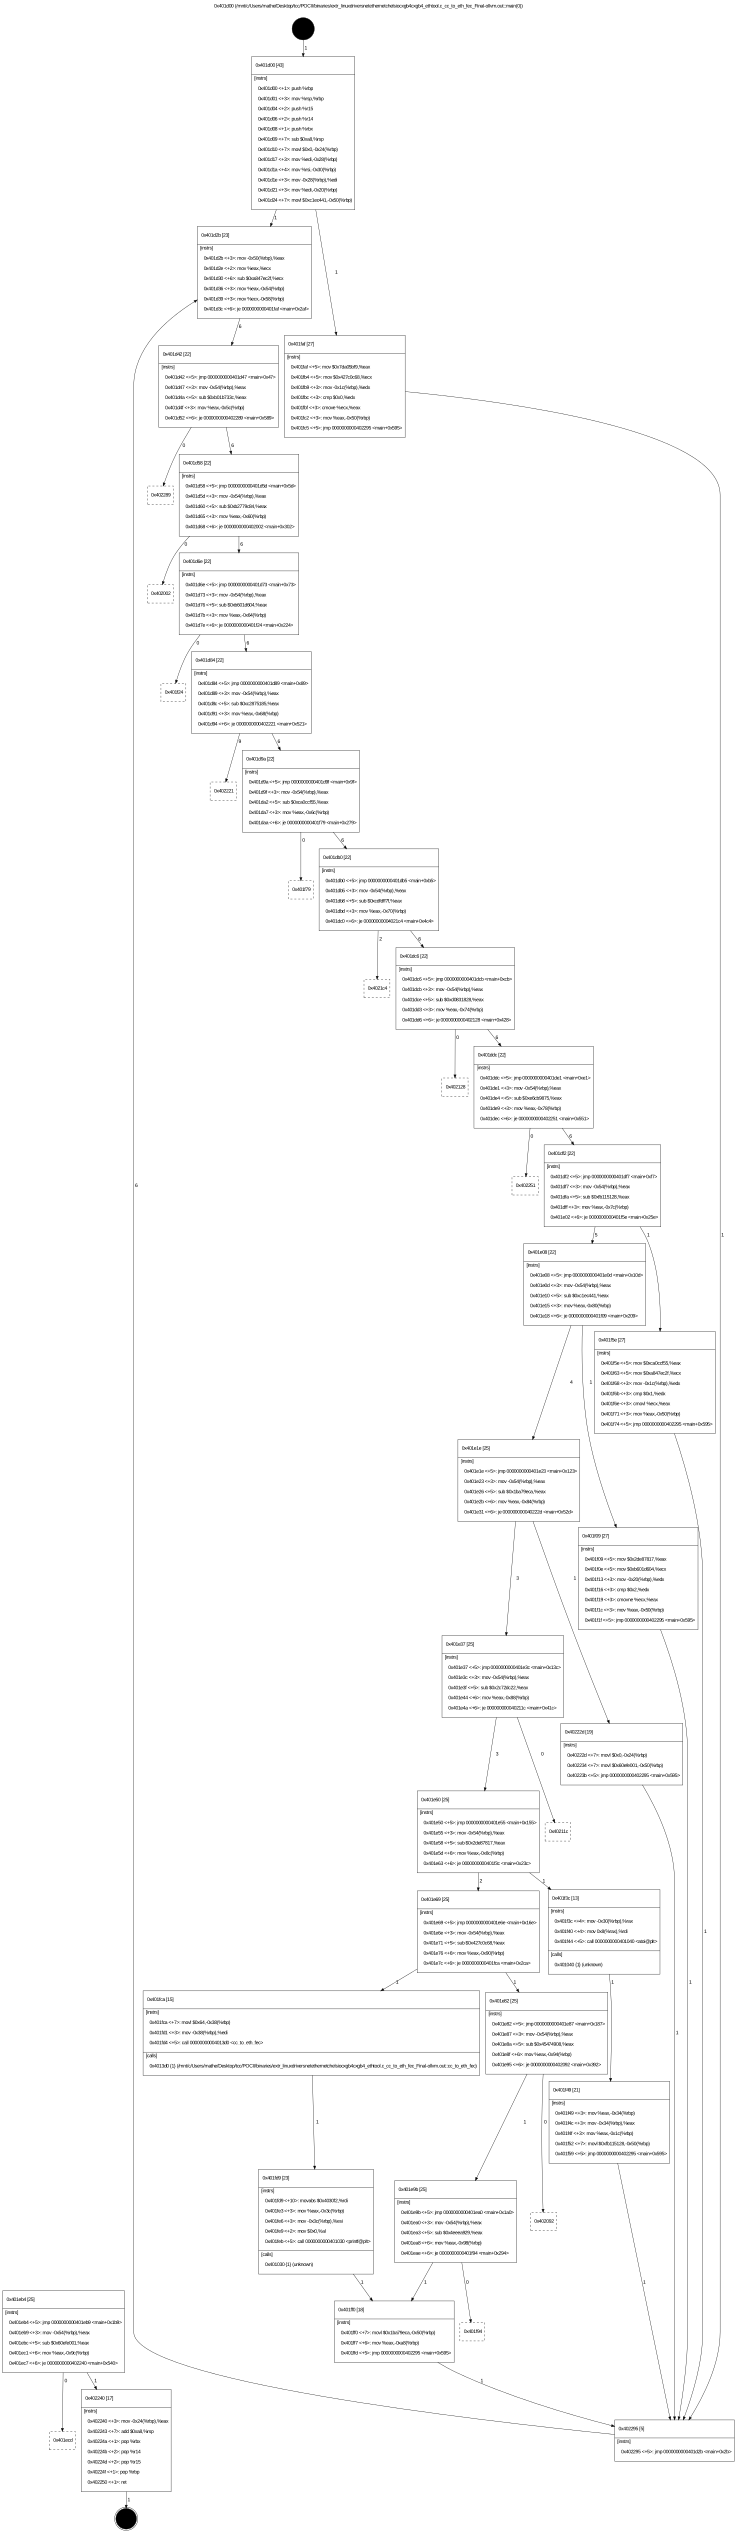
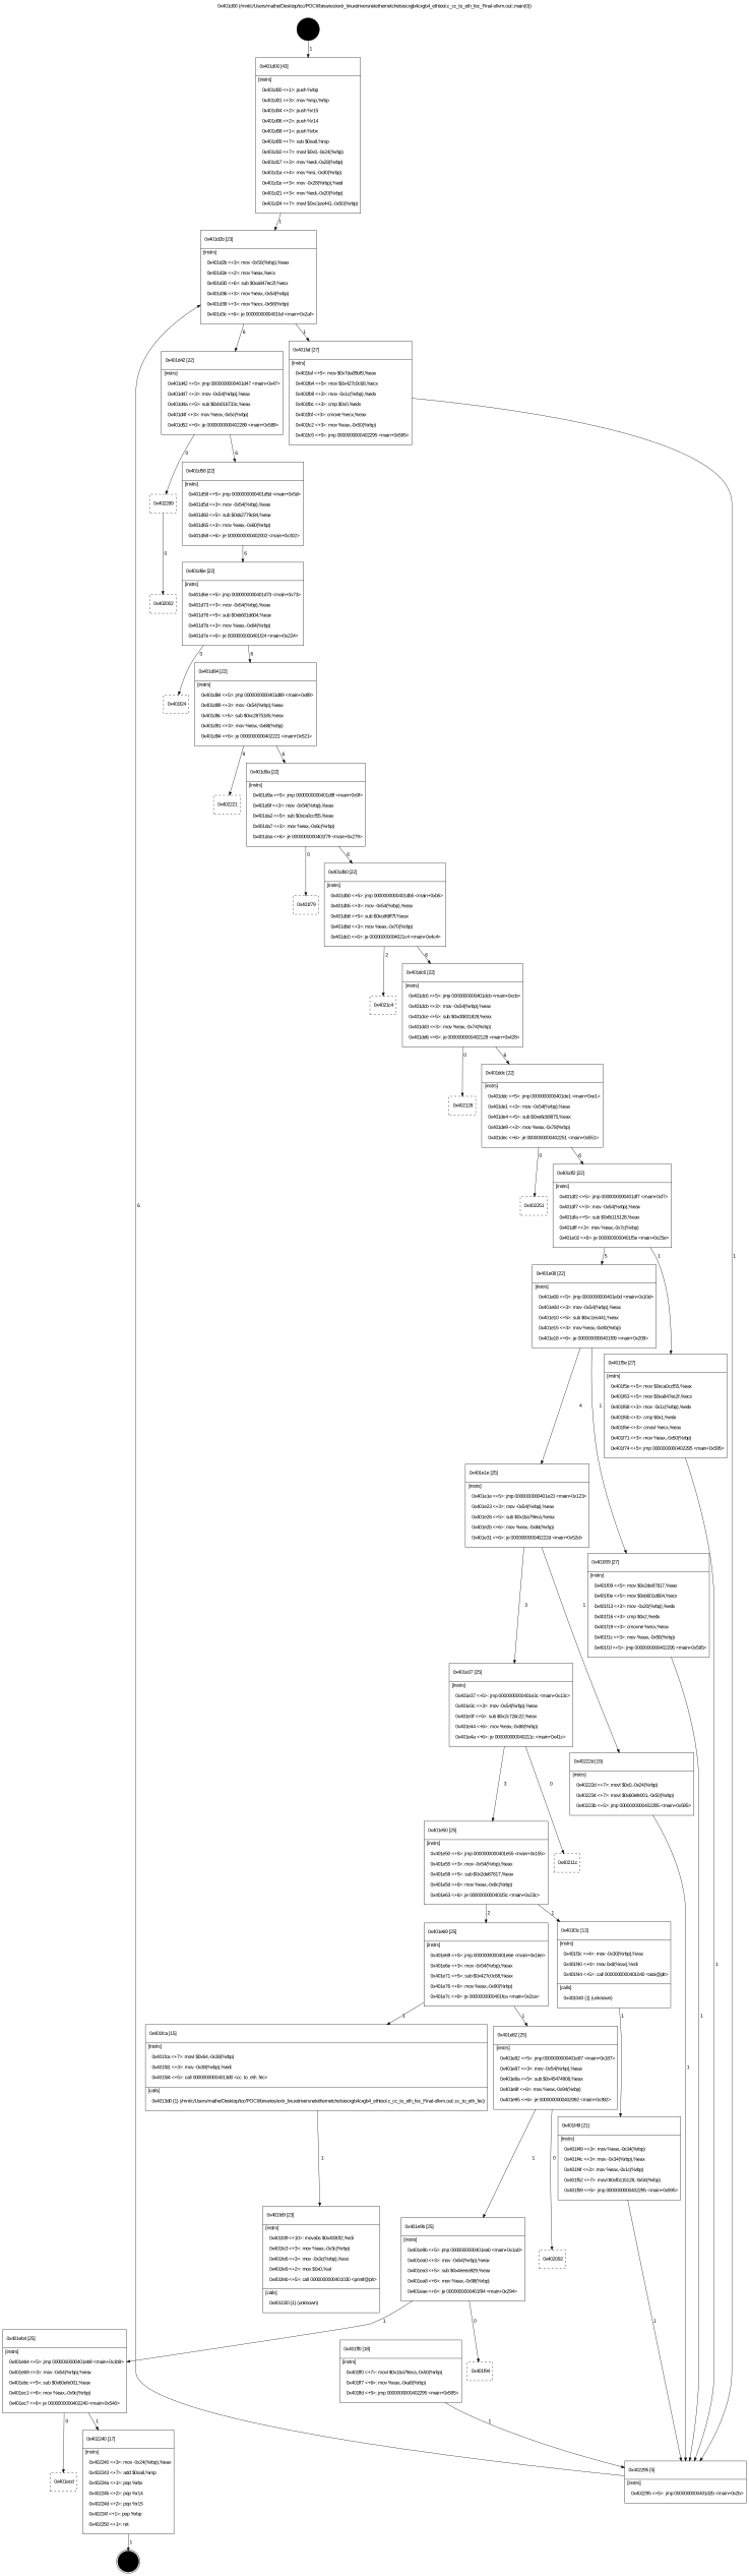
  digraph {
    fontname="Liberation Sans"
    label="0x401d00 (/mnt/c/Users/mathe/Desktop/tcc/POCII/binaries/extr_linuxdriversnetethernetchelsiocxgb4cxgb4_ethtool.c_cc_to_eth_fec_Final-ollvm.out::main(0))"
    labelloc=t
    node [fontname="Liberation Sans" shape=record]
    edge [fontname="Liberation Sans"]
    Entry [fillcolor=black height=0.3 shape=circle style=filled width=0.3]
    n2 [label="{\n     0x401d00 [43]\l\n     | [instrs]\l\n     &nbsp;&nbsp;0x401d00 \<+1\>: push %rbp\l\n     &nbsp;&nbsp;0x401d01 \<+3\>: mov %rsp,%rbp\l\n     &nbsp;&nbsp;0x401d04 \<+2\>: push %r15\l\n     &nbsp;&nbsp;0x401d06 \<+2\>: push %r14\l\n     &nbsp;&nbsp;0x401d08 \<+1\>: push %rbx\l\n     &nbsp;&nbsp;0x401d09 \<+7\>: sub $0xa8,%rsp\l\n     &nbsp;&nbsp;0x401d10 \<+7\>: movl $0x0,-0x24(%rbp)\l\n     &nbsp;&nbsp;0x401d17 \<+3\>: mov %edi,-0x28(%rbp)\l\n     &nbsp;&nbsp;0x401d1a \<+4\>: mov %rsi,-0x30(%rbp)\l\n     &nbsp;&nbsp;0x401d1e \<+3\>: mov -0x28(%rbp),%edi\l\n     &nbsp;&nbsp;0x401d21 \<+3\>: mov %edi,-0x20(%rbp)\l\n     &nbsp;&nbsp;0x401d24 \<+7\>: movl $0xc1ec441,-0x50(%rbp)\l\n  }"]
    n3 [label="{\n     0x401d2b [23]\l\n     | [instrs]\l\n     &nbsp;&nbsp;0x401d2b \<+3\>: mov -0x50(%rbp),%eax\l\n     &nbsp;&nbsp;0x401d2e \<+2\>: mov %eax,%ecx\l\n     &nbsp;&nbsp;0x401d30 \<+6\>: sub $0xa847ec2f,%ecx\l\n     &nbsp;&nbsp;0x401d36 \<+3\>: mov %eax,-0x54(%rbp)\l\n     &nbsp;&nbsp;0x401d39 \<+3\>: mov %ecx,-0x58(%rbp)\l\n     &nbsp;&nbsp;0x401d3c \<+6\>: je 0000000000401faf \<main+0x2af\>\l\n  }"]
    n4 [label="{\n     0x401faf [27]\l\n     | [instrs]\l\n     &nbsp;&nbsp;0x401faf \<+5\>: mov $0x7da05bf9,%eax\l\n     &nbsp;&nbsp;0x401fb4 \<+5\>: mov $0x427c0c68,%ecx\l\n     &nbsp;&nbsp;0x401fb9 \<+3\>: mov -0x1c(%rbp),%edx\l\n     &nbsp;&nbsp;0x401fbc \<+3\>: cmp $0x0,%edx\l\n     &nbsp;&nbsp;0x401fbf \<+3\>: cmove %ecx,%eax\l\n     &nbsp;&nbsp;0x401fc2 \<+3\>: mov %eax,-0x50(%rbp)\l\n     &nbsp;&nbsp;0x401fc5 \<+5\>: jmp 0000000000402295 \<main+0x595\>\l\n  }"]
    n5 [label="{\n     0x401d42 [22]\l\n     | [instrs]\l\n     &nbsp;&nbsp;0x401d42 \<+5\>: jmp 0000000000401d47 \<main+0x47\>\l\n     &nbsp;&nbsp;0x401d47 \<+3\>: mov -0x54(%rbp),%eax\l\n     &nbsp;&nbsp;0x401d4a \<+5\>: sub $0xb01b733c,%eax\l\n     &nbsp;&nbsp;0x401d4f \<+3\>: mov %eax,-0x5c(%rbp)\l\n     &nbsp;&nbsp;0x401d52 \<+6\>: je 0000000000402289 \<main+0x589\>\l\n  }"]
    n6 [label="{\n     0x402295 [5]\l\n     | [instrs]\l\n     &nbsp;&nbsp;0x402295 \<+5\>: jmp 0000000000401d2b \<main+0x2b\>\l\n  }"]
    n7 [label="{\n     0x402289\l\n  }" style=dashed]
    n8 [label="{\n     0x401d58 [22]\l\n     | [instrs]\l\n     &nbsp;&nbsp;0x401d58 \<+5\>: jmp 0000000000401d5d \<main+0x5d\>\l\n     &nbsp;&nbsp;0x401d5d \<+3\>: mov -0x54(%rbp),%eax\l\n     &nbsp;&nbsp;0x401d60 \<+5\>: sub $0xb2779c84,%eax\l\n     &nbsp;&nbsp;0x401d65 \<+3\>: mov %eax,-0x60(%rbp)\l\n     &nbsp;&nbsp;0x401d68 \<+6\>: je 0000000000402002 \<main+0x302\>\l\n  }"]
    n9 [label="{\n     0x402002\l\n  }" style=dashed]
    n10 [label="{\n     0x401d6e [22]\l\n     | [instrs]\l\n     &nbsp;&nbsp;0x401d6e \<+5\>: jmp 0000000000401d73 \<main+0x73\>\l\n     &nbsp;&nbsp;0x401d73 \<+3\>: mov -0x54(%rbp),%eax\l\n     &nbsp;&nbsp;0x401d76 \<+5\>: sub $0xb601d604,%eax\l\n     &nbsp;&nbsp;0x401d7b \<+3\>: mov %eax,-0x64(%rbp)\l\n     &nbsp;&nbsp;0x401d7e \<+6\>: je 0000000000401f24 \<main+0x224\>\l\n  }"]
    Exit [fillcolor=black height=0.3 peripheries=2 shape=circle style=filled width=0.3]
    n12 [label="{\n     0x401f24\l\n  }" style=dashed]
    n13 [label="{\n     0x401d84 [22]\l\n     | [instrs]\l\n     &nbsp;&nbsp;0x401d84 \<+5\>: jmp 0000000000401d89 \<main+0x89\>\l\n     &nbsp;&nbsp;0x401d89 \<+3\>: mov -0x54(%rbp),%eax\l\n     &nbsp;&nbsp;0x401d8c \<+5\>: sub $0xc2875185,%eax\l\n     &nbsp;&nbsp;0x401d91 \<+3\>: mov %eax,-0x68(%rbp)\l\n     &nbsp;&nbsp;0x401d94 \<+6\>: je 0000000000402221 \<main+0x521\>\l\n  }"]
    n14 [label="{\n     0x401ecd\l\n  }" style=dashed]
    n15 [label="{\n     0x402221\l\n  }" style=dashed]
    n16 [label="{\n     0x401d9a [22]\l\n     | [instrs]\l\n     &nbsp;&nbsp;0x401d9a \<+5\>: jmp 0000000000401d9f \<main+0x9f\>\l\n     &nbsp;&nbsp;0x401d9f \<+3\>: mov -0x54(%rbp),%eax\l\n     &nbsp;&nbsp;0x401da2 \<+5\>: sub $0xca0ccf55,%eax\l\n     &nbsp;&nbsp;0x401da7 \<+3\>: mov %eax,-0x6c(%rbp)\l\n     &nbsp;&nbsp;0x401daa \<+6\>: je 0000000000401f79 \<main+0x279\>\l\n  }"]
    n17 [label="{\n     0x402240 [17]\l\n     | [instrs]\l\n     &nbsp;&nbsp;0x402240 \<+3\>: mov -0x24(%rbp),%eax\l\n     &nbsp;&nbsp;0x402243 \<+7\>: add $0xa8,%rsp\l\n     &nbsp;&nbsp;0x40224a \<+1\>: pop %rbx\l\n     &nbsp;&nbsp;0x40224b \<+2\>: pop %r14\l\n     &nbsp;&nbsp;0x40224d \<+2\>: pop %r15\l\n     &nbsp;&nbsp;0x40224f \<+1\>: pop %rbp\l\n     &nbsp;&nbsp;0x402250 \<+1\>: ret\l\n  }"]
    n18 [label="{\n     0x401f79\l\n  }" style=dashed]
    n19 [label="{\n     0x401db0 [22]\l\n     | [instrs]\l\n     &nbsp;&nbsp;0x401db0 \<+5\>: jmp 0000000000401db5 \<main+0xb5\>\l\n     &nbsp;&nbsp;0x401db5 \<+3\>: mov -0x54(%rbp),%eax\l\n     &nbsp;&nbsp;0x401db8 \<+5\>: sub $0xcdfdff7f,%eax\l\n     &nbsp;&nbsp;0x401dbd \<+3\>: mov %eax,-0x70(%rbp)\l\n     &nbsp;&nbsp;0x401dc0 \<+6\>: je 00000000004021c4 \<main+0x4c4\>\l\n  }"]
    n20 [label="{\n     0x401eb4 [25]\l\n     | [instrs]\l\n     &nbsp;&nbsp;0x401eb4 \<+5\>: jmp 0000000000401eb9 \<main+0x1b9\>\l\n     &nbsp;&nbsp;0x401eb9 \<+3\>: mov -0x54(%rbp),%eax\l\n     &nbsp;&nbsp;0x401ebc \<+5\>: sub $0x60efe001,%eax\l\n     &nbsp;&nbsp;0x401ec1 \<+6\>: mov %eax,-0x9c(%rbp)\l\n     &nbsp;&nbsp;0x401ec7 \<+6\>: je 0000000000402240 \<main+0x540\>\l\n  }"]
    n21 [label="{\n     0x4021c4\l\n  }" style=dashed]
    n22 [label="{\n     0x401dc6 [22]\l\n     | [instrs]\l\n     &nbsp;&nbsp;0x401dc6 \<+5\>: jmp 0000000000401dcb \<main+0xcb\>\l\n     &nbsp;&nbsp;0x401dcb \<+3\>: mov -0x54(%rbp),%eax\l\n     &nbsp;&nbsp;0x401dce \<+5\>: sub $0xd0831828,%eax\l\n     &nbsp;&nbsp;0x401dd3 \<+3\>: mov %eax,-0x74(%rbp)\l\n     &nbsp;&nbsp;0x401dd6 \<+6\>: je 0000000000402128 \<main+0x428\>\l\n  }"]
    n23 [label="{\n     0x401f94\l\n  }" style=dashed]
    n24 [label="{\n     0x402128\l\n  }" style=dashed]
    n25 [label="{\n     0x401ddc [22]\l\n     | [instrs]\l\n     &nbsp;&nbsp;0x401ddc \<+5\>: jmp 0000000000401de1 \<main+0xe1\>\l\n     &nbsp;&nbsp;0x401de1 \<+3\>: mov -0x54(%rbp),%eax\l\n     &nbsp;&nbsp;0x401de4 \<+5\>: sub $0xe6cb9875,%eax\l\n     &nbsp;&nbsp;0x401de9 \<+3\>: mov %eax,-0x78(%rbp)\l\n     &nbsp;&nbsp;0x401dec \<+6\>: je 0000000000402251 \<main+0x551\>\l\n  }"]
    n26 [label="{\n     0x401e9b [25]\l\n     | [instrs]\l\n     &nbsp;&nbsp;0x401e9b \<+5\>: jmp 0000000000401ea0 \<main+0x1a0\>\l\n     &nbsp;&nbsp;0x401ea0 \<+3\>: mov -0x54(%rbp),%eax\l\n     &nbsp;&nbsp;0x401ea3 \<+5\>: sub $0x4eeea929,%eax\l\n     &nbsp;&nbsp;0x401ea8 \<+6\>: mov %eax,-0x98(%rbp)\l\n     &nbsp;&nbsp;0x401eae \<+6\>: je 0000000000401f94 \<main+0x294\>\l\n  }"]
    n27 [label="{\n     0x402251\l\n  }" style=dashed]
    n28 [label="{\n     0x401df2 [22]\l\n     | [instrs]\l\n     &nbsp;&nbsp;0x401df2 \<+5\>: jmp 0000000000401df7 \<main+0xf7\>\l\n     &nbsp;&nbsp;0x401df7 \<+3\>: mov -0x54(%rbp),%eax\l\n     &nbsp;&nbsp;0x401dfa \<+5\>: sub $0xfb115128,%eax\l\n     &nbsp;&nbsp;0x401dff \<+3\>: mov %eax,-0x7c(%rbp)\l\n     &nbsp;&nbsp;0x401e02 \<+6\>: je 0000000000401f5e \<main+0x25e\>\l\n  }"]
    n29 [label="{\n     0x402092\l\n  }" style=dashed]
    n30 [label="{\n     0x401f5e [27]\l\n     | [instrs]\l\n     &nbsp;&nbsp;0x401f5e \<+5\>: mov $0xca0ccf55,%eax\l\n     &nbsp;&nbsp;0x401f63 \<+5\>: mov $0xa847ec2f,%ecx\l\n     &nbsp;&nbsp;0x401f68 \<+3\>: mov -0x1c(%rbp),%edx\l\n     &nbsp;&nbsp;0x401f6b \<+3\>: cmp $0x1,%edx\l\n     &nbsp;&nbsp;0x401f6e \<+3\>: cmovl %ecx,%eax\l\n     &nbsp;&nbsp;0x401f71 \<+3\>: mov %eax,-0x50(%rbp)\l\n     &nbsp;&nbsp;0x401f74 \<+5\>: jmp 0000000000402295 \<main+0x595\>\l\n  }"]
    n31 [label="{\n     0x401e08 [22]\l\n     | [instrs]\l\n     &nbsp;&nbsp;0x401e08 \<+5\>: jmp 0000000000401e0d \<main+0x10d\>\l\n     &nbsp;&nbsp;0x401e0d \<+3\>: mov -0x54(%rbp),%eax\l\n     &nbsp;&nbsp;0x401e10 \<+5\>: sub $0xc1ec441,%eax\l\n     &nbsp;&nbsp;0x401e15 \<+3\>: mov %eax,-0x80(%rbp)\l\n     &nbsp;&nbsp;0x401e18 \<+6\>: je 0000000000401f09 \<main+0x209\>\l\n  }"]
    n32 [label="{\n     0x401ff0 [18]\l\n     | [instrs]\l\n     &nbsp;&nbsp;0x401ff0 \<+7\>: movl $0x1ba79eca,-0x50(%rbp)\l\n     &nbsp;&nbsp;0x401ff7 \<+6\>: mov %eax,-0xa8(%rbp)\l\n     &nbsp;&nbsp;0x401ffd \<+5\>: jmp 0000000000402295 \<main+0x595\>\l\n  }"]
    n33 [label="{\n     0x401f09 [27]\l\n     | [instrs]\l\n     &nbsp;&nbsp;0x401f09 \<+5\>: mov $0x2de87817,%eax\l\n     &nbsp;&nbsp;0x401f0e \<+5\>: mov $0xb601d604,%ecx\l\n     &nbsp;&nbsp;0x401f13 \<+3\>: mov -0x20(%rbp),%edx\l\n     &nbsp;&nbsp;0x401f16 \<+3\>: cmp $0x2,%edx\l\n     &nbsp;&nbsp;0x401f19 \<+3\>: cmovne %ecx,%eax\l\n     &nbsp;&nbsp;0x401f1c \<+3\>: mov %eax,-0x50(%rbp)\l\n     &nbsp;&nbsp;0x401f1f \<+5\>: jmp 0000000000402295 \<main+0x595\>\l\n  }"]
    n34 [label="{\n     0x401e1e [25]\l\n     | [instrs]\l\n     &nbsp;&nbsp;0x401e1e \<+5\>: jmp 0000000000401e23 \<main+0x123\>\l\n     &nbsp;&nbsp;0x401e23 \<+3\>: mov -0x54(%rbp),%eax\l\n     &nbsp;&nbsp;0x401e26 \<+5\>: sub $0x1ba79eca,%eax\l\n     &nbsp;&nbsp;0x401e2b \<+6\>: mov %eax,-0x84(%rbp)\l\n     &nbsp;&nbsp;0x401e31 \<+6\>: je 000000000040222d \<main+0x52d\>\l\n  }"]
    n35 [label="{\n     0x401fd9 [23]\l\n     | [instrs]\l\n     &nbsp;&nbsp;0x401fd9 \<+10\>: movabs $0x4030f2,%rdi\l\n     &nbsp;&nbsp;0x401fe3 \<+3\>: mov %eax,-0x3c(%rbp)\l\n     &nbsp;&nbsp;0x401fe6 \<+3\>: mov -0x3c(%rbp),%esi\l\n     &nbsp;&nbsp;0x401fe9 \<+2\>: mov $0x0,%al\l\n     &nbsp;&nbsp;0x401feb \<+5\>: call 0000000000401030 \<printf@plt\>\l\n     | [calls]\l\n     &nbsp;&nbsp;0x401030 \{1\} (unknown)\l\n  }"]
    n36 [label="{\n     0x40222d [19]\l\n     | [instrs]\l\n     &nbsp;&nbsp;0x40222d \<+7\>: movl $0x0,-0x24(%rbp)\l\n     &nbsp;&nbsp;0x402234 \<+7\>: movl $0x60efe001,-0x50(%rbp)\l\n     &nbsp;&nbsp;0x40223b \<+5\>: jmp 0000000000402295 \<main+0x595\>\l\n  }"]
    n37 [label="{\n     0x401e37 [25]\l\n     | [instrs]\l\n     &nbsp;&nbsp;0x401e37 \<+5\>: jmp 0000000000401e3c \<main+0x13c\>\l\n     &nbsp;&nbsp;0x401e3c \<+3\>: mov -0x54(%rbp),%eax\l\n     &nbsp;&nbsp;0x401e3f \<+5\>: sub $0x2c72dc22,%eax\l\n     &nbsp;&nbsp;0x401e44 \<+6\>: mov %eax,-0x88(%rbp)\l\n     &nbsp;&nbsp;0x401e4a \<+6\>: je 000000000040211c \<main+0x41c\>\l\n  }"]
    n38 [label="{\n     0x401e82 [25]\l\n     | [instrs]\l\n     &nbsp;&nbsp;0x401e82 \<+5\>: jmp 0000000000401e87 \<main+0x187\>\l\n     &nbsp;&nbsp;0x401e87 \<+3\>: mov -0x54(%rbp),%eax\l\n     &nbsp;&nbsp;0x401e8a \<+5\>: sub $0x45474908,%eax\l\n     &nbsp;&nbsp;0x401e8f \<+6\>: mov %eax,-0x94(%rbp)\l\n     &nbsp;&nbsp;0x401e95 \<+6\>: je 0000000000402092 \<main+0x392\>\l\n  }"]
    n39 [label="{\n     0x40211c\l\n  }" style=dashed]
    n40 [label="{\n     0x401e50 [25]\l\n     | [instrs]\l\n     &nbsp;&nbsp;0x401e50 \<+5\>: jmp 0000000000401e55 \<main+0x155\>\l\n     &nbsp;&nbsp;0x401e55 \<+3\>: mov -0x54(%rbp),%eax\l\n     &nbsp;&nbsp;0x401e58 \<+5\>: sub $0x2de87817,%eax\l\n     &nbsp;&nbsp;0x401e5d \<+6\>: mov %eax,-0x8c(%rbp)\l\n     &nbsp;&nbsp;0x401e63 \<+6\>: je 0000000000401f3c \<main+0x23c\>\l\n  }"]
    n41 [label="{\n     0x401fca [15]\l\n     | [instrs]\l\n     &nbsp;&nbsp;0x401fca \<+7\>: movl $0x64,-0x38(%rbp)\l\n     &nbsp;&nbsp;0x401fd1 \<+3\>: mov -0x38(%rbp),%edi\l\n     &nbsp;&nbsp;0x401fd4 \<+5\>: call 00000000004013d0 \<cc_to_eth_fec\>\l\n     | [calls]\l\n     &nbsp;&nbsp;0x4013d0 \{1\} (/mnt/c/Users/mathe/Desktop/tcc/POCII/binaries/extr_linuxdriversnetethernetchelsiocxgb4cxgb4_ethtool.c_cc_to_eth_fec_Final-ollvm.out::cc_to_eth_fec)\l\n  }"]
    n42 [label="{\n     0x401e69 [25]\l\n     | [instrs]\l\n     &nbsp;&nbsp;0x401e69 \<+5\>: jmp 0000000000401e6e \<main+0x16e\>\l\n     &nbsp;&nbsp;0x401e6e \<+3\>: mov -0x54(%rbp),%eax\l\n     &nbsp;&nbsp;0x401e71 \<+5\>: sub $0x427c0c68,%eax\l\n     &nbsp;&nbsp;0x401e76 \<+6\>: mov %eax,-0x90(%rbp)\l\n     &nbsp;&nbsp;0x401e7c \<+6\>: je 0000000000401fca \<main+0x2ca\>\l\n  }"]
    n43 [label="{\n     0x401f3c [13]\l\n     | [instrs]\l\n     &nbsp;&nbsp;0x401f3c \<+4\>: mov -0x30(%rbp),%rax\l\n     &nbsp;&nbsp;0x401f40 \<+4\>: mov 0x8(%rax),%rdi\l\n     &nbsp;&nbsp;0x401f44 \<+5\>: call 0000000000401040 \<atoi@plt\>\l\n     | [calls]\l\n     &nbsp;&nbsp;0x401040 \{1\} (unknown)\l\n  }"]
    n44 [label="{\n     0x401f49 [21]\l\n     | [instrs]\l\n     &nbsp;&nbsp;0x401f49 \<+3\>: mov %eax,-0x34(%rbp)\l\n     &nbsp;&nbsp;0x401f4c \<+3\>: mov -0x34(%rbp),%eax\l\n     &nbsp;&nbsp;0x401f4f \<+3\>: mov %eax,-0x1c(%rbp)\l\n     &nbsp;&nbsp;0x401f52 \<+7\>: movl $0xfb115128,-0x50(%rbp)\l\n     &nbsp;&nbsp;0x401f59 \<+5\>: jmp 0000000000402295 \<main+0x595\>\l\n  }"]
    Entry -> n2 [label=" 1"]
    n2 -> n3 [label=" 1"]
-   n2 -> n4 [label=" 1"]
+   n3 -> n4 [label=" 1"]
    n3 -> n5 [label=" 6"]
    n4 -> n6 [label=" 1"]
    n5 -> n7 [label=" 0"]
    n5 -> n8 [label=" 6"]
    n6 -> n3 [label=" 6"]
-   n8 -> n9 [label=" 0"]
+   n7 -> n9 [label=" 0"]
    n8 -> n10 [label=" 6"]
    n10 -> n12 [label=" 0"]
    n10 -> n13 [label=" 6"]
    n13 -> n15 [label=" 9"]
    n13 -> n16 [label=" 6"]
    n16 -> n18 [label=" 0"]
    n16 -> n19 [label=" 6"]
    n17 -> Exit [label=" 1"]
    n19 -> n21 [label=" 2"]
    n19 -> n22 [label=" 6"]
    n20 -> n14 [label=" 0"]
    n20 -> n17 [label=" 1"]
    n22 -> n24 [label=" 0"]
    n22 -> n25 [label=" 6"]
    n25 -> n27 [label=" 0"]
    n25 -> n28 [label=" 6"]
-   n26 -> n32 [label=" 1"]
+   n26 -> n20 [label=" 1"]
    n26 -> n23 [label=" 0"]
    n28 -> n30 [label=" 1"]
    n28 -> n31 [label=" 5"]
    n30 -> n6 [label=" 1"]
    n31 -> n33 [label=" 1"]
    n31 -> n34 [label=" 4"]
    n32 -> n6 [label=" 1"]
    n33 -> n6 [label=" 1"]
    n34 -> n36 [label=" 1"]
    n34 -> n37 [label=" 3"]
-   n35 -> n32 [label=" 1"]
    n36 -> n6 [label=" 1"]
    n37 -> n39 [label=" 0"]
    n37 -> n40 [label=" 3"]
    n38 -> n26 [label=" 1"]
    n38 -> n29 [label=" 0"]
    n40 -> n42 [label=" 2"]
    n40 -> n43 [label=" 1"]
    n41 -> n35 [label=" 1"]
    n42 -> n38 [label=" 1"]
    n42 -> n41 [label=" 1"]
    n43 -> n44 [label=" 1"]
    n44 -> n6 [label=" 1"]
  }
